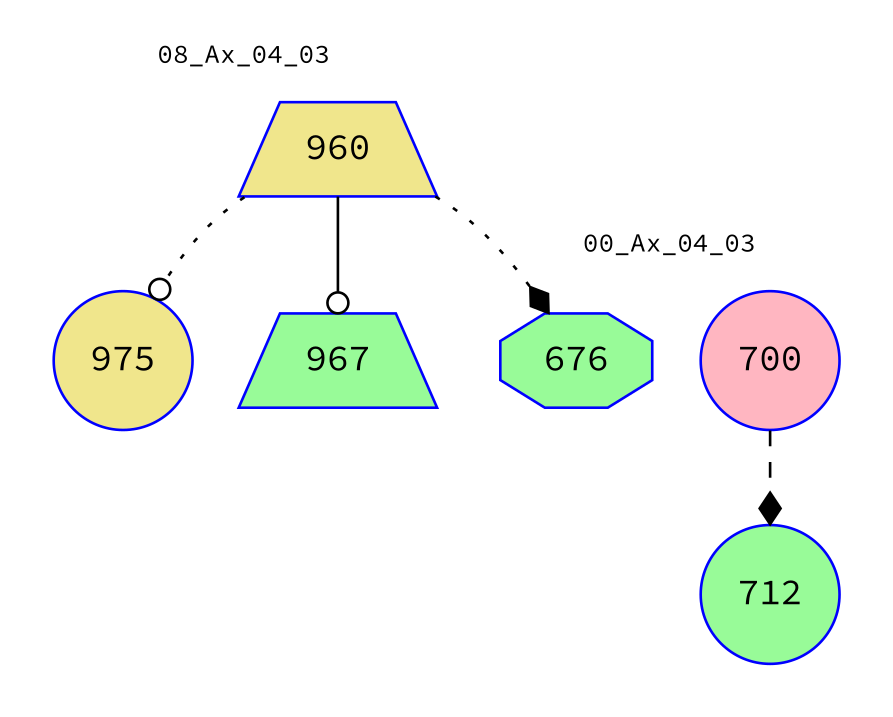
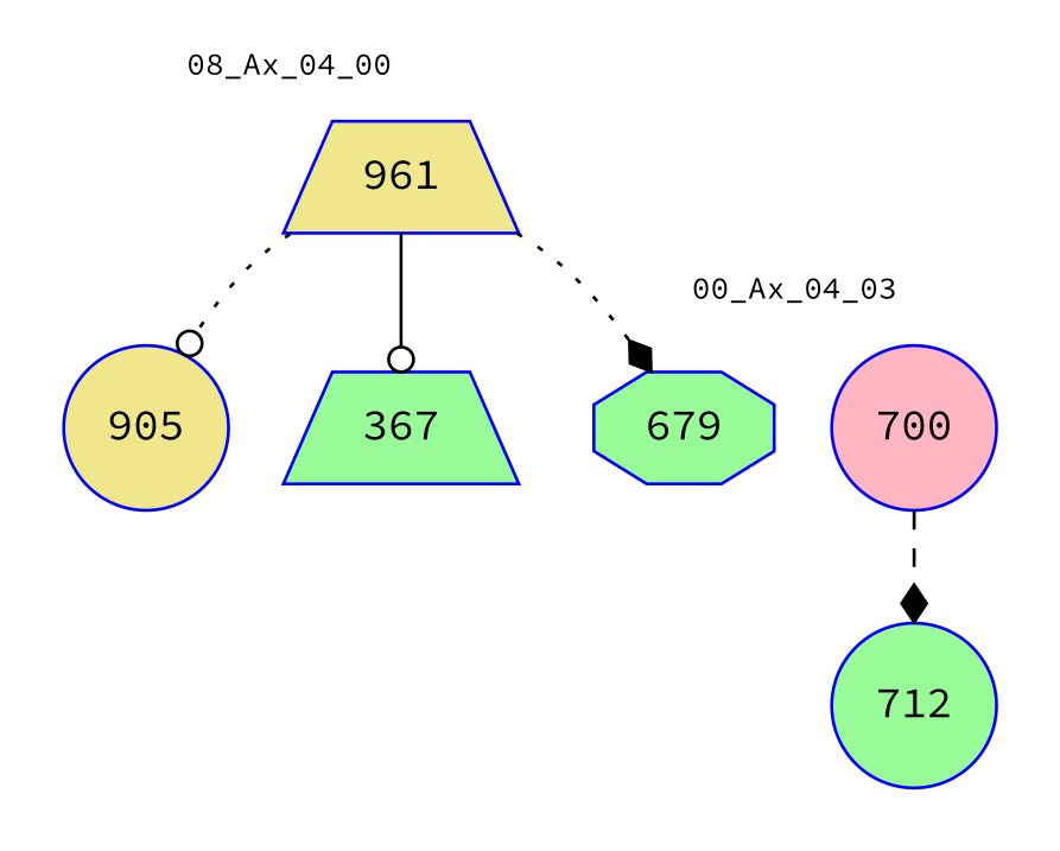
  digraph {
    fontname="Source Code Pro"
    node [color=blue fillcolor=palegreen fontname="Source Code Pro" shape=circle style=filled]
    edge [arrowhead=diamond color=black fontname="Source Code Pro" style=dotted]
    n1 [fillcolor=lightpink label=700]
-   n2 [label=676 shape=octagon]
+   n2 [label=679 shape=octagon]
    n3 [label=712]
-   n4 [fillcolor=khaki label=960 shape=trapezium]
-   n5 [fillcolor=khaki label=975]
-   n6 [label=967 shape=trapezium]
+   n4 [fillcolor=khaki label=961 shape=trapezium]
+   n5 [fillcolor=khaki label=905]
+   n6 [label=367 shape=trapezium]
    subgraph cluster_1 {
      color=white
      fontsize=10
      label="00_Ax_04_03"
      n1
      n2
      n3
    }
    subgraph cluster_2 {
      color=white
      fontsize=10
-     label="08_Ax_04_03"
+     label="08_Ax_04_00"
      n4
      n5
      n6
    }
    n1 -> n3 [style=dashed]
    n4 -> n2
    n4 -> n5 [arrowhead=odot]
    n4 -> n6 [arrowhead=odot style=solid]
  }
